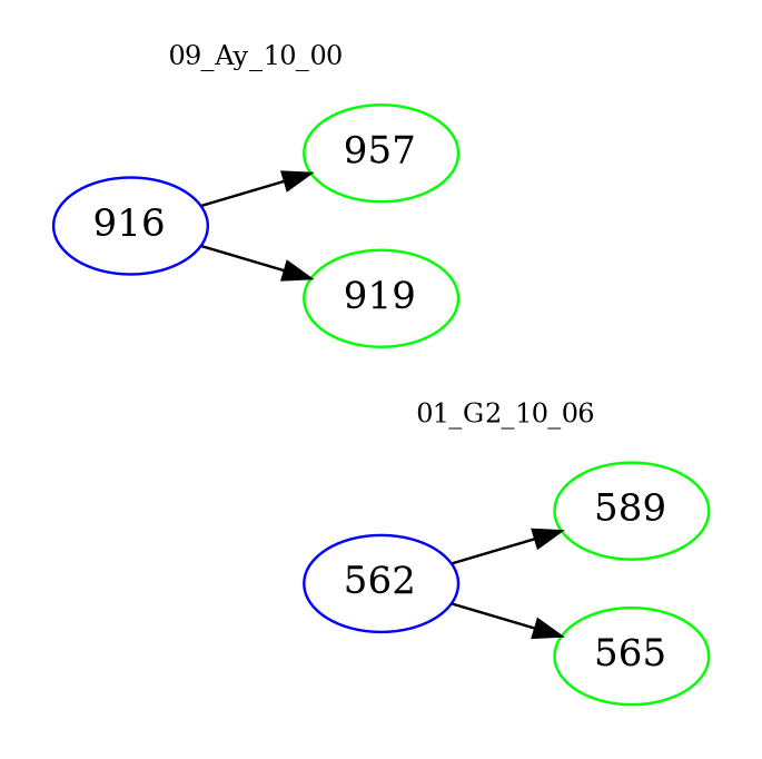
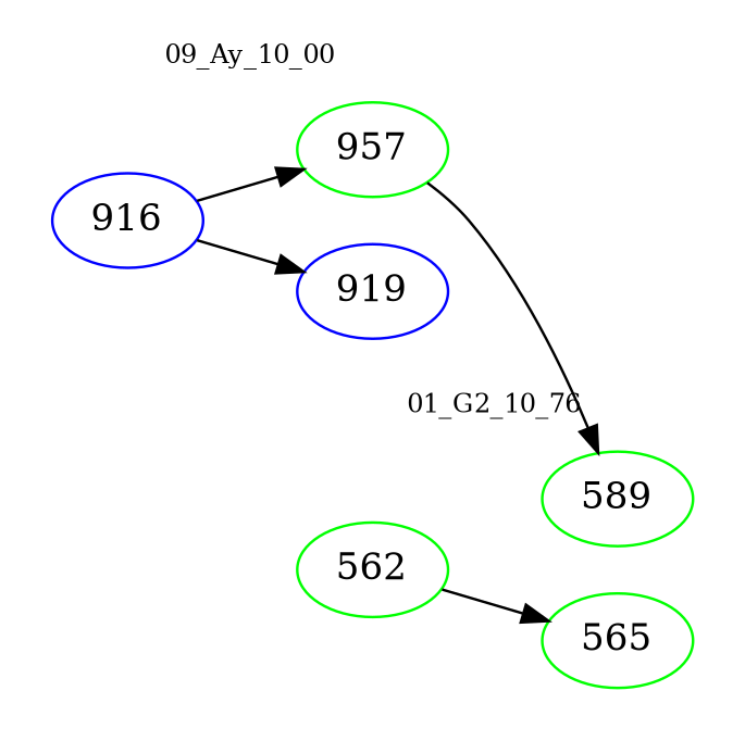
  digraph {
    rankdir=LR
    node [color=green]
    edge [color=black]
    n1 [color=blue label=916]
-   n2 [label=919]
+   n2 [color=blue label=919]
    n3 [label=957]
-   n4 [color=blue label=562]
+   n4 [label=562]
    n5 [label=565]
    n6 [label=589]
    subgraph cluster_1 {
      color=white
      fontsize=10
      label="09_Ay_10_00"
      n1
      n2
      n3
    }
    subgraph cluster_2 {
      color=white
      fontsize=10
-     label="01_G2_10_06"
+     label="01_G2_10_76"
      n4
      n5
      n6
    }
    n1 -> n2
    n1 -> n3
    n4 -> n5
-   n4 -> n6
+   n3 -> n6
  }
